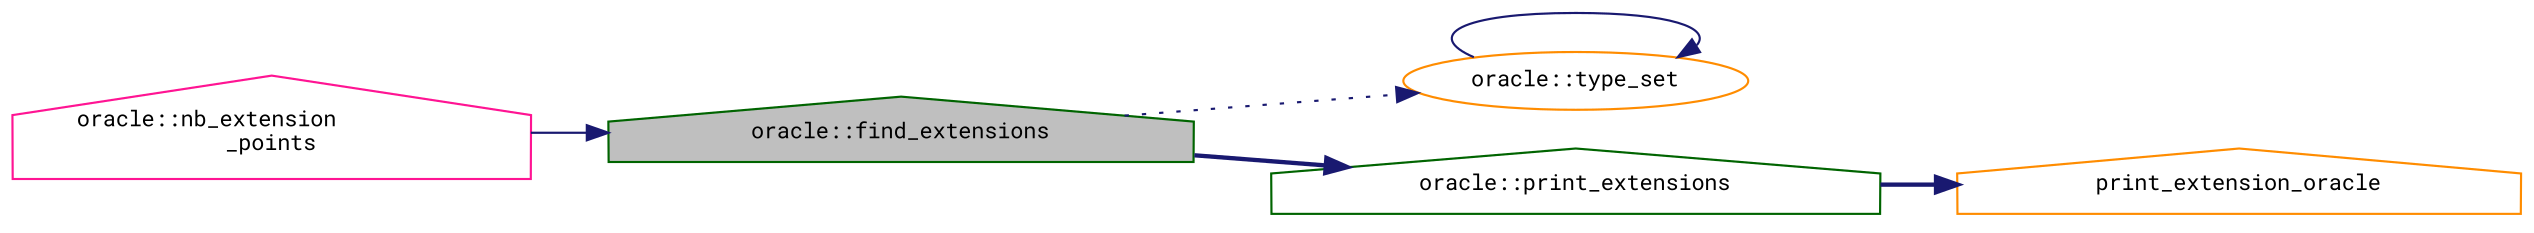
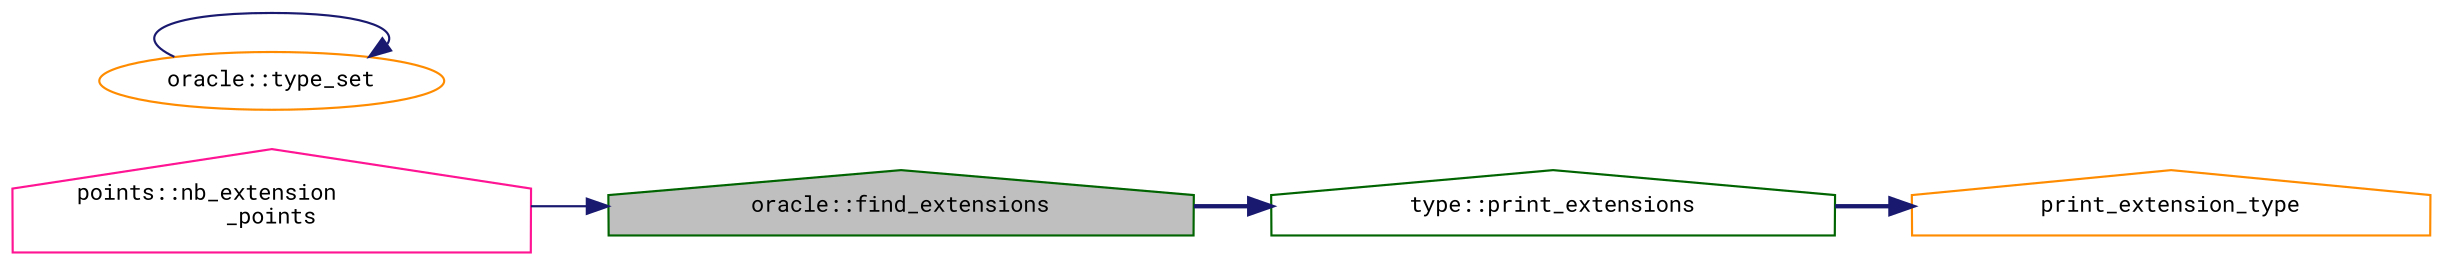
  digraph {
    fontname="Roboto Mono"
    rankdir=LR
    node [color=darkgreen fillcolor=white fontname="Roboto Mono" fontsize=10 shape=house style=filled]
    edge [color=midnightblue fontname="Roboto Mono" fontsize=10 labelfontname=Helvetica labelfontsize=10 style=bold]
    n1 [fillcolor=grey75 fontcolor=black height=0.2 label="oracle::find_extensions" width=0.4]
    n2 [color=darkorange height=0.2 label="oracle::type_set" shape=ellipse width=0.4]
-   n3 [height=0.2 label="oracle::print_extensions" width=0.4]
-   n4 [color=deeppink height=0.2 label="oracle::nb_extension\l_points" width=0.4]
-   n5 [color=darkorange height=0.2 label=print_extension_oracle width=0.4]
-   n1 -> n2 [style=dotted]
+   n3 [height=0.2 label="type::print_extensions" width=0.4]
+   n4 [color=deeppink height=0.2 label="points::nb_extension\l_points" width=0.4]
+   n5 [color=darkorange height=0.2 label=print_extension_type width=0.4]
    n1 -> n3
    n2 -> n2 [style=solid]
    n3 -> n5
    n4 -> n1 [style=solid]
  }
